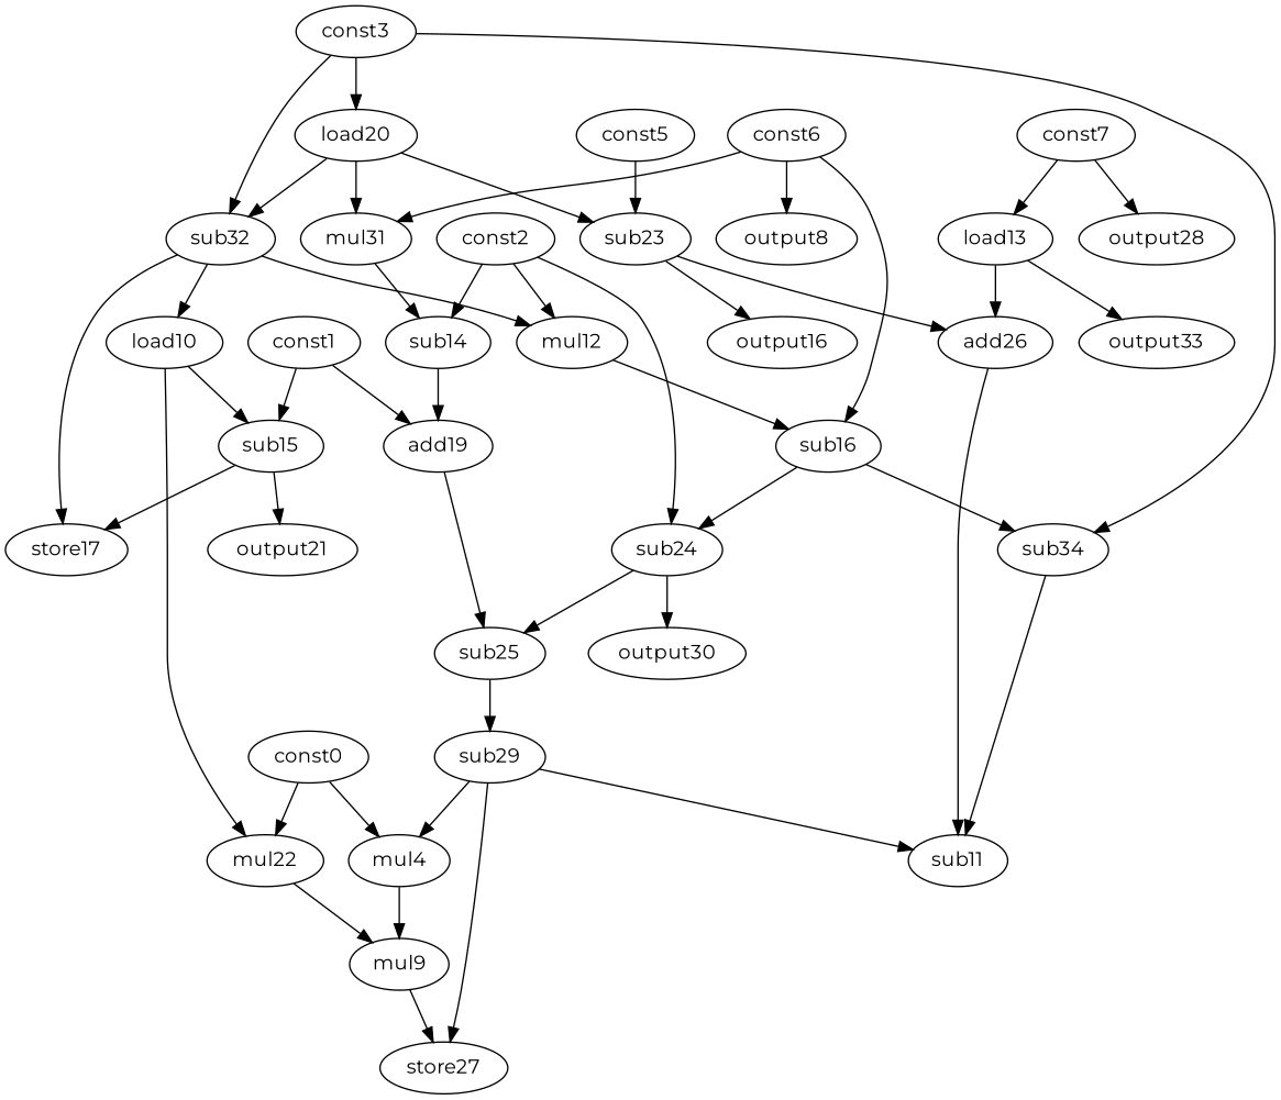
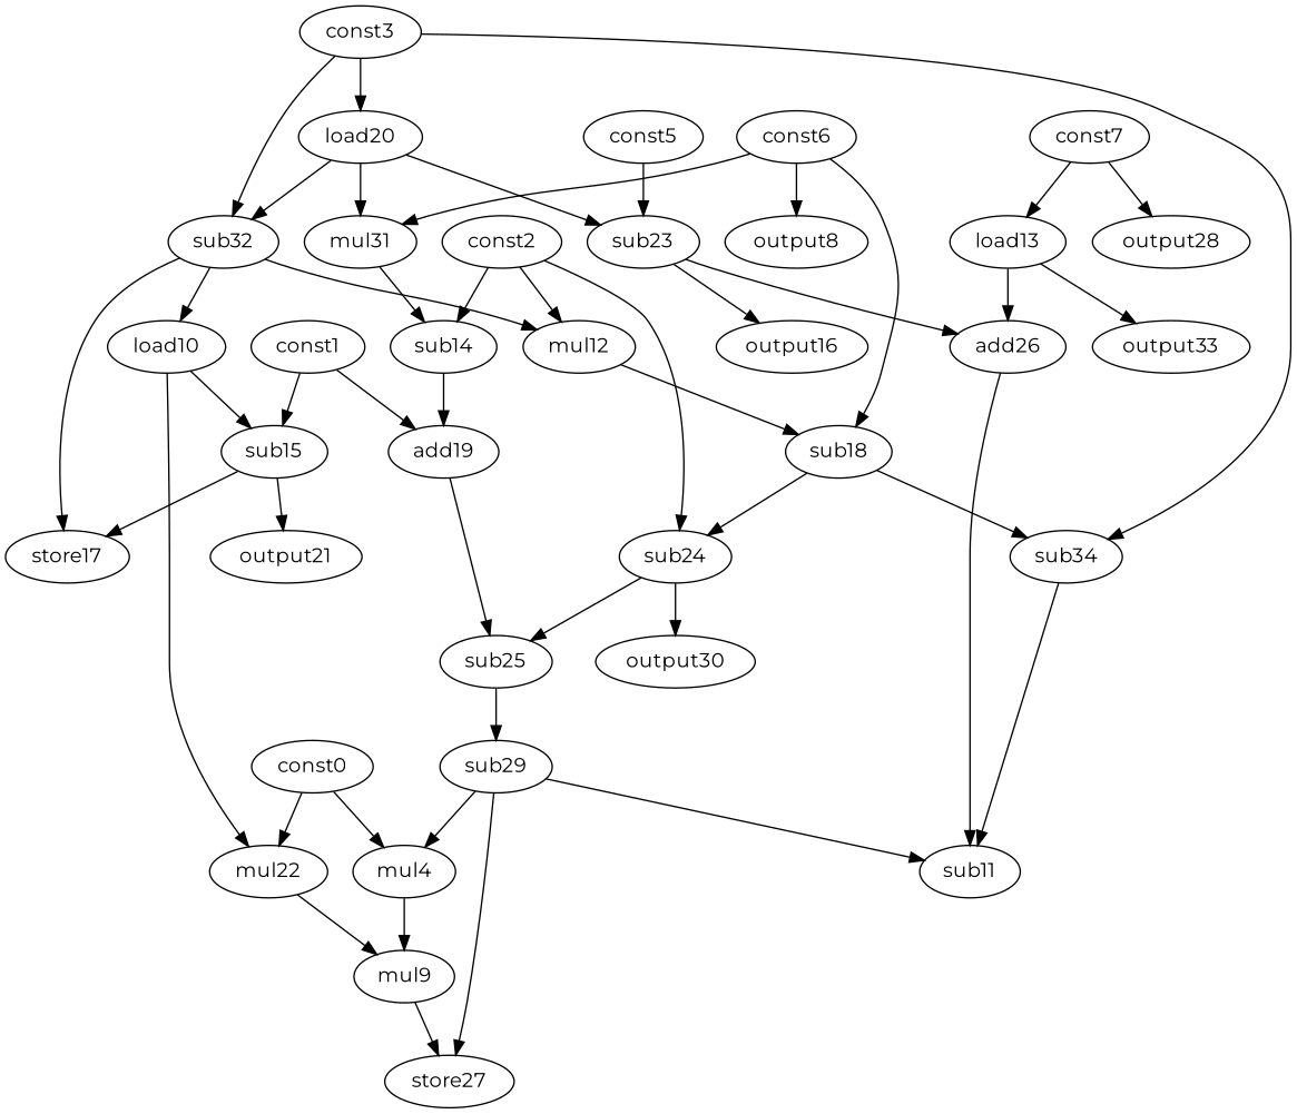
  digraph {
    fontname=Montserrat
    node [fontname=Montserrat opcode=sub]
    edge [fontname=Montserrat operand=0]
    const0 [opcode=const]
    mul4 [opcode=mul]
    mul22 [opcode=mul]
    mul9 [opcode=mul]
    const1 [opcode=const]
    sub15
    add19 [opcode=add]
    load10 [opcode=load]
    store17 [opcode=store]
    output21 [opcode=output]
    sub25
    const2 [opcode=const]
    mul12 [opcode=mul]
    sub14
    sub24
-   sub18 [label=sub16]
+   sub18
    output30 [opcode=output]
    const3 [opcode=const]
    load20 [opcode=load]
    sub32
    sub34
    sub23
    mul31 [opcode=mul]
    sub11
    store27 [opcode=store]
    const5 [opcode=const]
    add26 [opcode=add]
    output16 [opcode=output]
    const6 [opcode=const]
    output8 [opcode=output]
    const7 [opcode=const]
    load13 [opcode=load]
    output28 [opcode=output]
    output33 [opcode=output]
    sub29
    const0 -> mul4
    const0 -> mul22
    mul4 -> mul9
    mul22 -> mul9 [operand=1]
    mul9 -> store27
    const1 -> sub15
    const1 -> add19
    sub15 -> store17 [operand=1]
    sub15 -> output21
    add19 -> sub25 [operand=1]
    load10 -> mul22 [operand=1]
    load10 -> sub15 [operand=1]
    sub25 -> sub29
    const2 -> mul12 [operand=1]
    const2 -> sub14
    const2 -> sub24
    mul12 -> sub18
    sub14 -> add19 [operand=1]
    sub24 -> sub25
    sub24 -> output30
    sub18 -> sub24 [operand=1]
    sub18 -> sub34
    const3 -> load20
    const3 -> sub32
    const3 -> sub34 [operand=1]
    load20 -> sub32 [operand=1]
    load20 -> sub23
    load20 -> mul31
    sub32 -> load10
    sub32 -> store17
    sub32 -> mul12
    sub34 -> sub11
    sub23 -> add26 [operand=1]
    sub23 -> output16
    mul31 -> sub14 [operand=1]
    const5 -> sub23 [operand=1]
    add26 -> sub11 [operand=1]
    const6 -> sub18 [operand=1]
    const6 -> mul31 [operand=1]
    const6 -> output8
    const7 -> load13
    const7 -> output28
    load13 -> add26
    load13 -> output33
    sub29 -> mul4 [operand=1]
    sub29 -> sub11 [operand=1]
    sub29 -> store27 [operand=1]
  }
